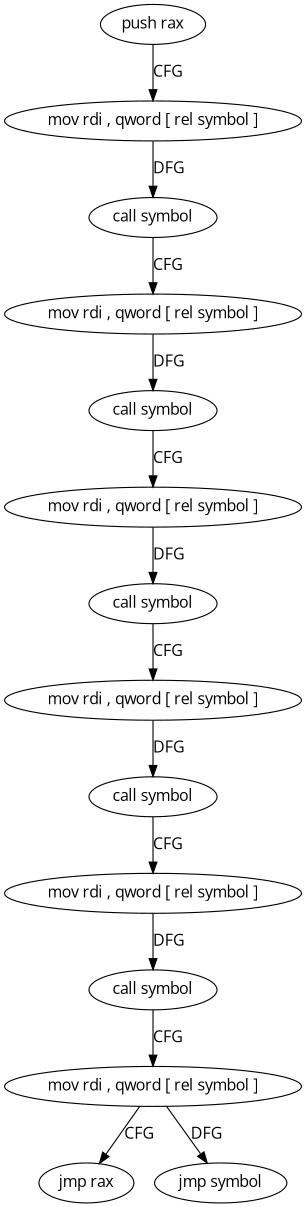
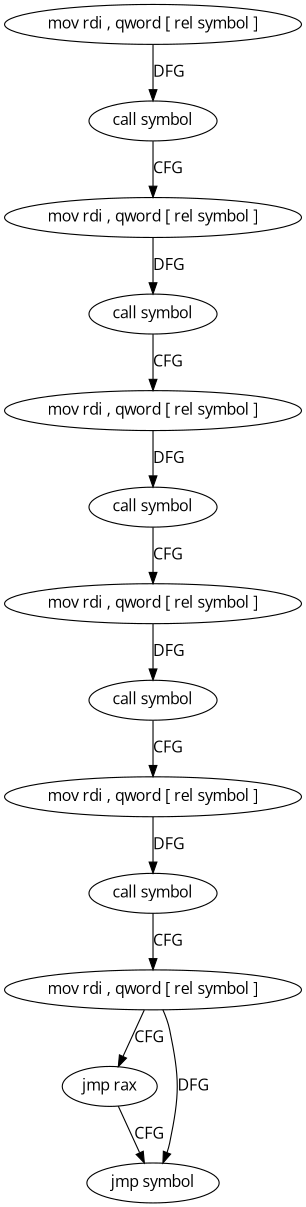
  digraph {
    fontname="Open Sans"
    node [fontname="Open Sans"]
    edge [fontname="Open Sans"]
-   n1 [label="push rax"]
    n2 [label="mov rdi , qword [ rel symbol ]"]
    n3 [label="call symbol"]
    n4 [label="mov rdi , qword [ rel symbol ]"]
    n5 [label="call symbol"]
    n6 [label="mov rdi , qword [ rel symbol ]"]
    n7 [label="call symbol"]
    n8 [label="mov rdi , qword [ rel symbol ]"]
    n9 [label="call symbol"]
    n10 [label="mov rdi , qword [ rel symbol ]"]
    n11 [label="call symbol"]
    n12 [label="mov rdi , qword [ rel symbol ]"]
    n13 [label="jmp rax"]
    n14 [label="jmp symbol"]
-   n1 -> n2 [label=CFG]
    n2 -> n3 [label=DFG]
    n3 -> n4 [label=CFG]
    n4 -> n5 [label=DFG]
    n5 -> n6 [label=CFG]
    n6 -> n7 [label=DFG]
    n7 -> n8 [label=CFG]
    n8 -> n9 [label=DFG]
    n9 -> n10 [label=CFG]
    n10 -> n11 [label=DFG]
    n11 -> n12 [label=CFG]
    n12 -> n13 [label=CFG]
    n12 -> n14 [label=DFG]
+   n13 -> n14 [label=CFG]
  }
